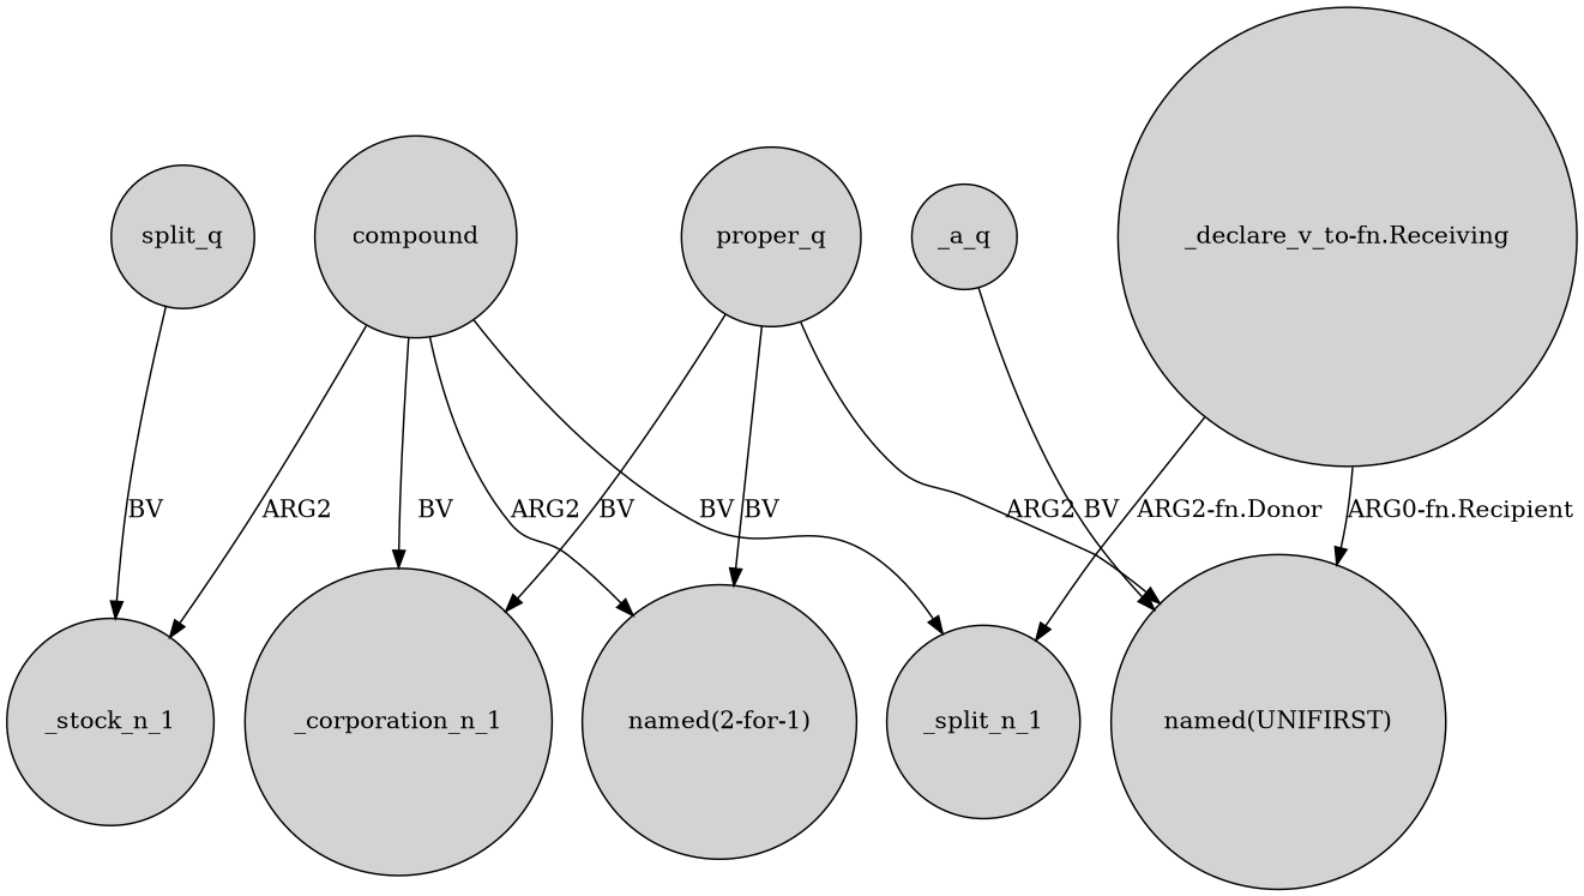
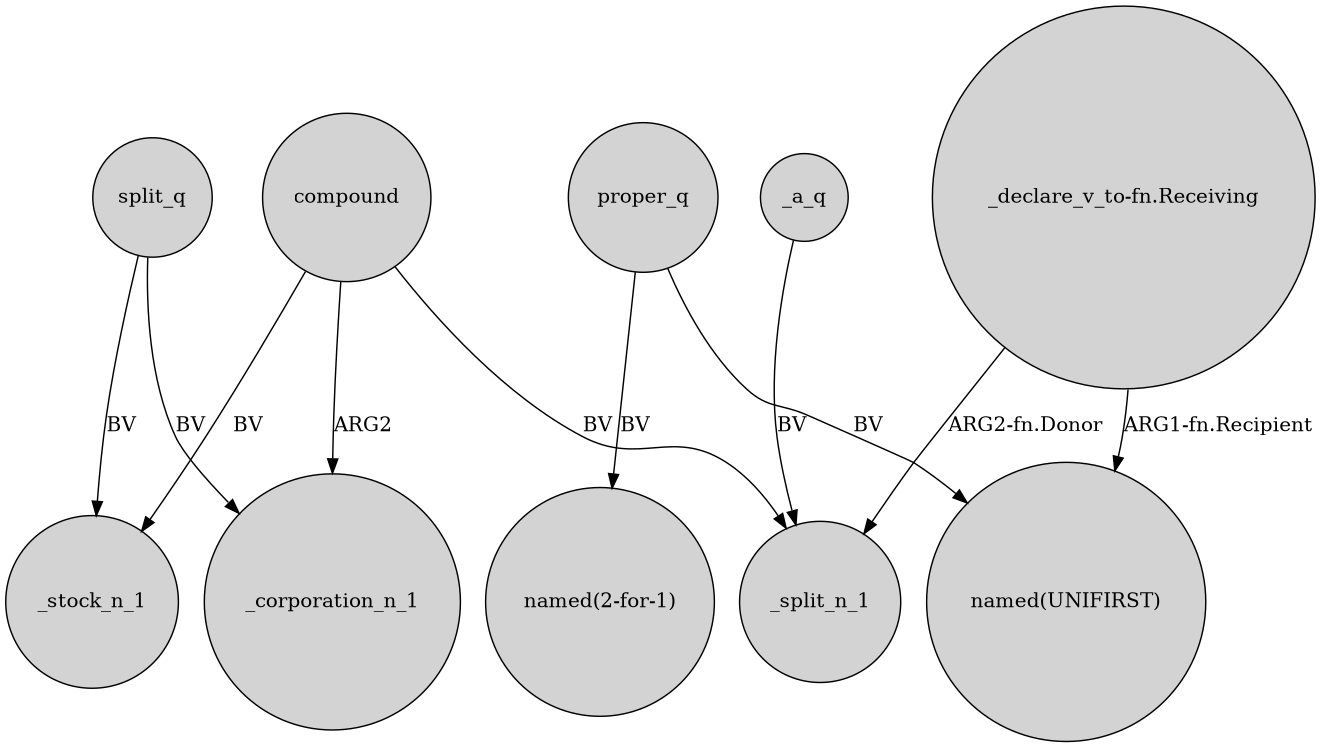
  digraph {
    node [shape=circle style=filled]
    n1 [label=split_q]
    _corporation_n_1
    _stock_n_1
    proper_q
    "named(2-for-1)"
    "named(UNIFIRST)"
    compound
    _split_n_1
    "_declare_v_to-fn.Receiving"
    _a_q
-   proper_q -> _corporation_n_1 [label=BV]
+   n1 -> _corporation_n_1 [label=BV]
    n1 -> _stock_n_1 [label=BV]
    proper_q -> "named(2-for-1)" [label=BV]
-   proper_q -> "named(UNIFIRST)" [label=ARG2]
-   compound -> _corporation_n_1 [label=BV]
-   compound -> _stock_n_1 [label=ARG2]
-   compound -> "named(2-for-1)" [label=ARG2]
+   proper_q -> "named(UNIFIRST)" [label=BV]
+   compound -> _corporation_n_1 [label=ARG2]
+   compound -> _stock_n_1 [label=BV]
    compound -> _split_n_1 [label=BV]
-   "_declare_v_to-fn.Receiving" -> "named(UNIFIRST)" [label="ARG0-fn.Recipient"]
+   "_declare_v_to-fn.Receiving" -> "named(UNIFIRST)" [label="ARG1-fn.Recipient"]
    "_declare_v_to-fn.Receiving" -> _split_n_1 [label="ARG2-fn.Donor"]
-   _a_q -> "named(UNIFIRST)" [label=BV]
+   _a_q -> _split_n_1 [label=BV]
  }
